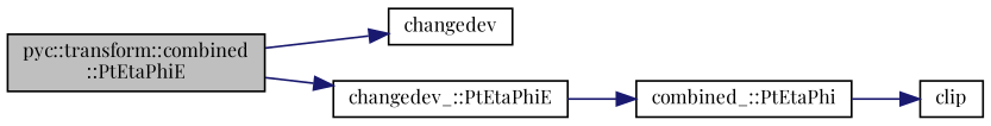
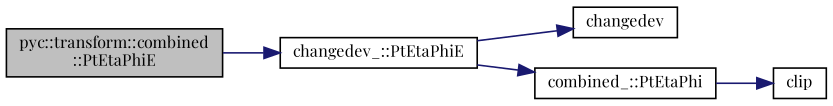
  digraph {
    fontname="Playfair Display"
    rankdir=LR
    node [color=black fillcolor=white fontname="Playfair Display" fontsize=10 shape=record style=filled]
    edge [color=midnightblue fontname="Playfair Display" fontsize=10 labelfontname=Helvetica labelfontsize=10 style=solid]
    n1 [fillcolor=grey75 fontcolor=black height=0.2 label="pyc::transform::combined\l::PtEtaPhiE" width=0.4]
    n2 [height=0.2 label=changedev width=0.4]
    n3 [height=0.2 label="changedev_::PtEtaPhiE" width=0.4]
    n4 [height=0.2 label="combined_::PtEtaPhi" width=0.4]
    n5 [height=0.2 label=clip width=0.4]
-   n1 -> n2
+   n3 -> n2
    n1 -> n3
    n3 -> n4
    n4 -> n5
  }
